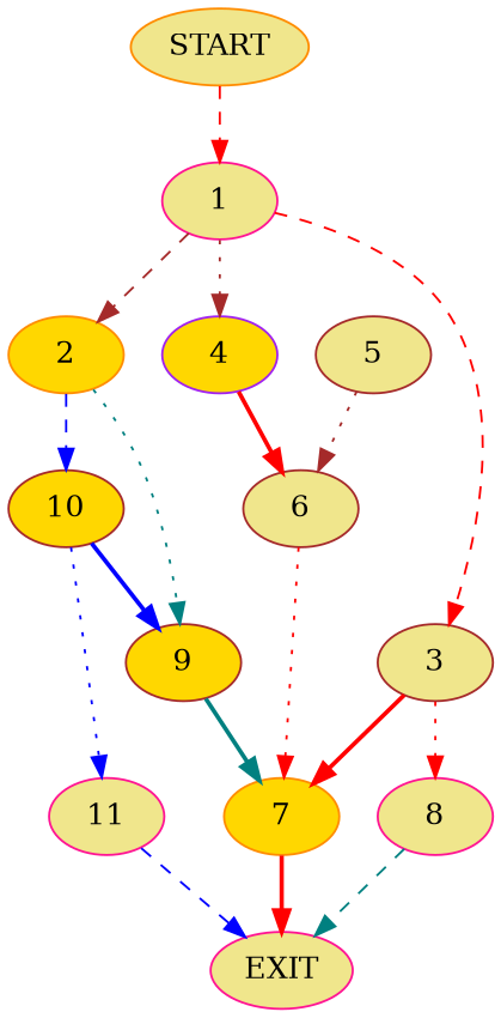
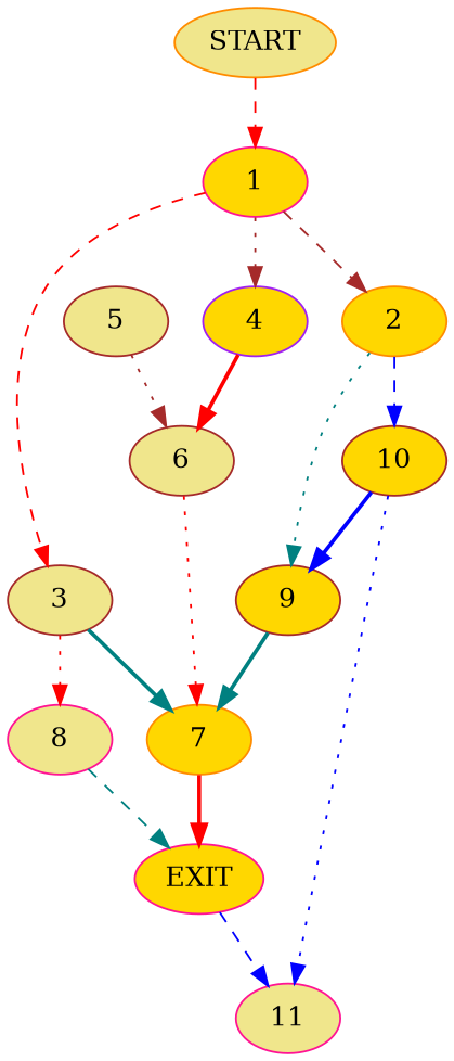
  digraph {
    node [color=brown fillcolor=khaki style=filled]
    edge [color=red style=dashed]
    n1 [color=darkorange label=START]
-   1 [color=deeppink]
+   1 [color=deeppink fillcolor=gold]
    2 [color=darkorange fillcolor=gold]
    3
    4 [color=purple fillcolor=gold]
-   n6 [color=deeppink label=EXIT]
+   n6 [color=deeppink fillcolor=gold label=EXIT]
    9 [fillcolor=gold]
    10 [fillcolor=gold]
    7 [color=darkorange fillcolor=gold]
    8 [color=deeppink]
    6
    11 [color=deeppink]
    5
    n1 -> 1
    1 -> 2 [color=brown]
    1 -> 3
    1 -> 4 [color=brown style=dotted]
    2 -> 9 [color=teal style=dotted]
    2 -> 10 [color=blue]
-   3 -> 7 [style=bold]
+   3 -> 7 [color=teal style=bold]
    3 -> 8 [style=dotted]
    4 -> 6 [style=bold]
    9 -> 7 [color=teal style=bold]
    10 -> 9 [color=blue style=bold]
    10 -> 11 [color=blue style=dotted]
    7 -> n6 [style=bold]
    8 -> n6 [color=teal]
    6 -> 7 [style=dotted]
-   11 -> n6 [color=blue]
+   n6 -> 11 [color=blue]
    5 -> 6 [color=brown style=dotted]
  }
